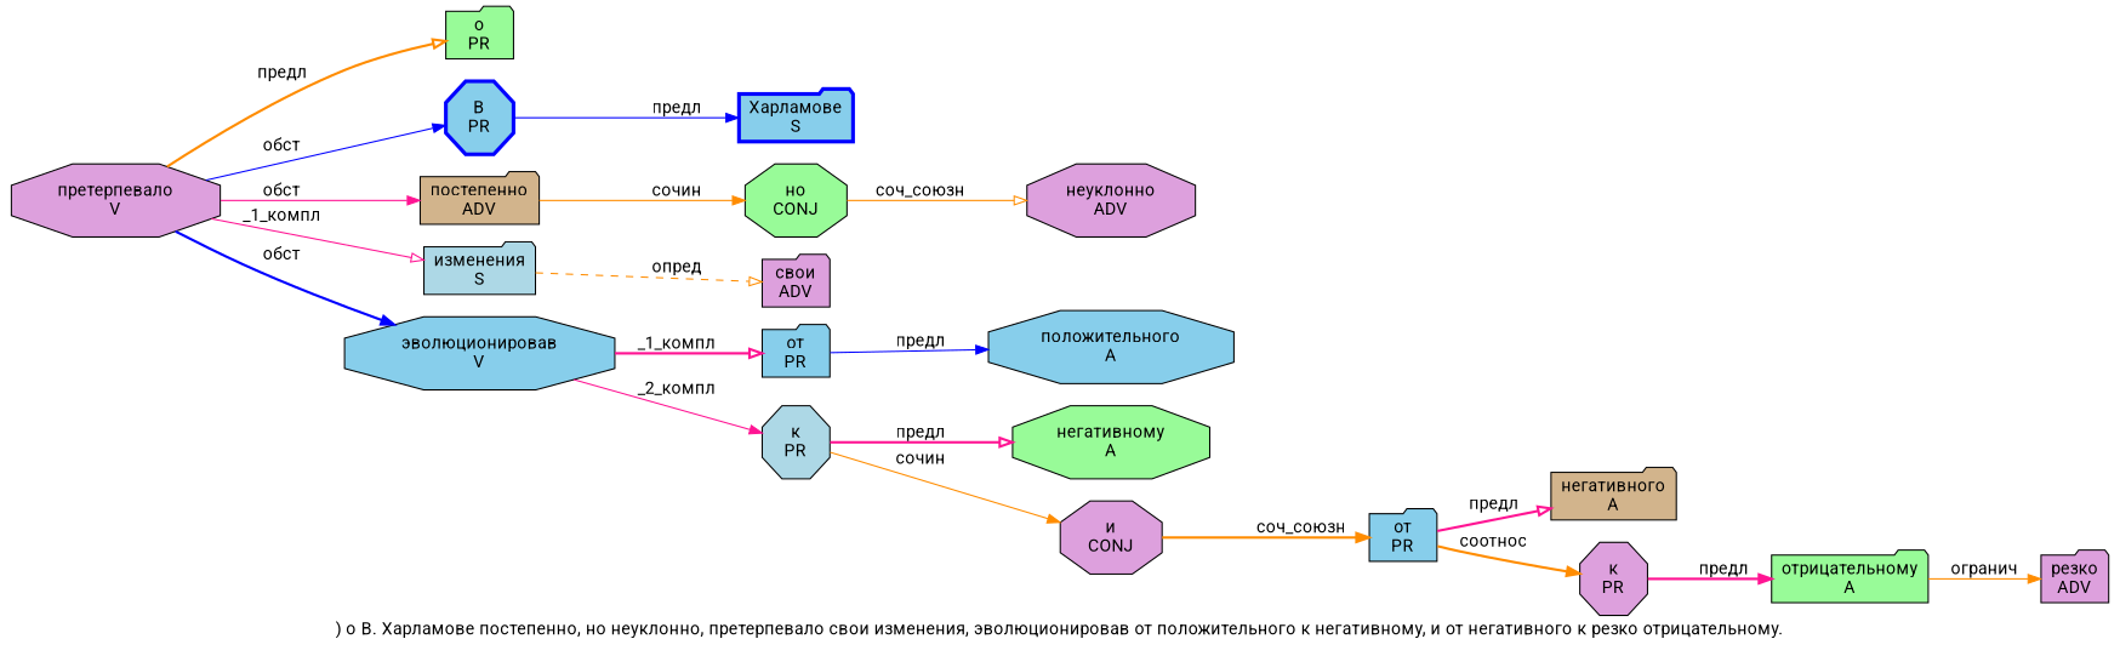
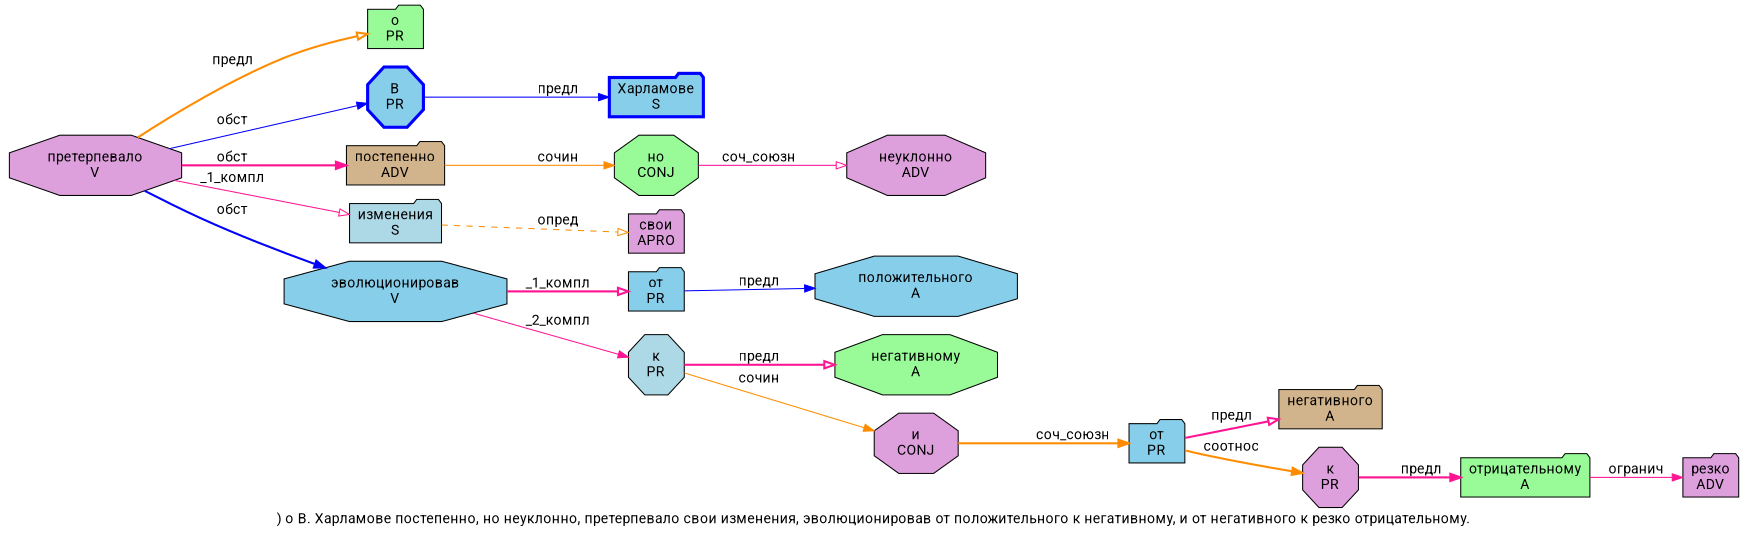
  digraph {
    fontname=Roboto
    label=") о В. Харламове постепенно, но неуклонно, претерпевало свои изменения, эволюционировав от положительного к негативному, и от негативного к резко отрицательному."
    rankdir=LR
    node [fillcolor=plum fontname=Roboto penwidth=1 shape=folder style=filled]
    edge [arrowhead=normal color=darkorange fontname=Roboto style=bold]
    n1 [fillcolor=palegreen label="о\nPR"]
    n2 [label="претерпевало\nV" shape=octagon]
    n3 [color=blue fillcolor=skyblue label="В\nPR" penwidth=3 shape=octagon]
    n4 [fillcolor=tan label="постепенно\nADV"]
    n5 [fillcolor=lightblue label="изменения\nS"]
    n6 [fillcolor=skyblue label="эволюционировав\nV" shape=octagon]
    n7 [color=blue fillcolor=skyblue label="Харламове\nS" penwidth=3]
    n8 [fillcolor=palegreen label="но\nCONJ" shape=octagon]
    n9 [label="неуклонно\nADV" shape=octagon]
-   n10 [label="свои\nADV"]
+   n10 [label="свои\nAPRO"]
    n11 [fillcolor=skyblue label="от\nPR"]
    n12 [fillcolor=lightblue label="к\nPR" shape=octagon]
    n13 [fillcolor=skyblue label="положительного\nA" shape=octagon]
    n14 [fillcolor=palegreen label="негативному\nA" shape=octagon]
    n15 [label="и\nCONJ" shape=octagon]
    n16 [fillcolor=skyblue label="от\nPR"]
    n17 [fillcolor=tan label="негативного\nA"]
    n18 [label="к\nPR" shape=octagon]
    n19 [fillcolor=palegreen label="отрицательному\nA"]
    n20 [label="резко\nADV"]
    n2 -> n1 [arrowhead=onormal label="предл"]
    n2 -> n3 [color=blue label="обст" style=solid]
-   n2 -> n4 [color=deeppink label="обст" style=solid]
+   n2 -> n4 [color=deeppink label="обст"]
    n2 -> n5 [arrowhead=onormal color=deeppink label="_1_компл" style=solid]
    n2 -> n6 [color=blue label="обст"]
    n3 -> n7 [color=blue label="предл" style=solid]
    n4 -> n8 [label="сочин" style=solid]
    n5 -> n10 [arrowhead=onormal label="опред" style=dashed]
    n6 -> n11 [arrowhead=onormal color=deeppink label="_1_компл"]
    n6 -> n12 [color=deeppink label="_2_компл" style=solid]
-   n8 -> n9 [arrowhead=onormal label="соч_союзн" style=solid]
+   n8 -> n9 [arrowhead=onormal color=deeppink label="соч_союзн" style=solid]
    n11 -> n13 [color=blue label="предл" style=solid]
    n12 -> n14 [arrowhead=onormal color=deeppink label="предл"]
    n12 -> n15 [label="сочин" style=solid]
    n15 -> n16 [label="соч_союзн"]
    n16 -> n17 [arrowhead=onormal color=deeppink label="предл"]
    n16 -> n18 [label="соотнос"]
    n18 -> n19 [color=deeppink label="предл"]
-   n19 -> n20 [label="огранич" style=solid]
+   n19 -> n20 [color=deeppink label="огранич" style=solid]
  }
